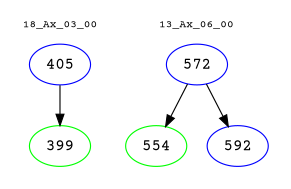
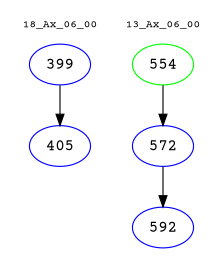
  digraph {
    fontname="Courier Prime"
    node [color=blue fontname="Courier Prime"]
    edge [color=black fontname="Courier Prime"]
    n1 [label=405]
-   n2 [color=green label=399]
+   n2 [label=399]
    n3 [label=572]
    n4 [color=green label=554]
    n5 [label=592]
    subgraph cluster_1 {
      color=white
      fontsize=10
-     label="18_Ax_03_00"
+     label="18_Ax_06_00"
      n1
      n2
    }
    subgraph cluster_2 {
      color=white
      fontsize=10
      label="13_Ax_06_00"
      n3
      n4
      n5
    }
-   n1 -> n2
-   n3 -> n4
+   n2 -> n1
+   n4 -> n3
    n3 -> n5
  }
